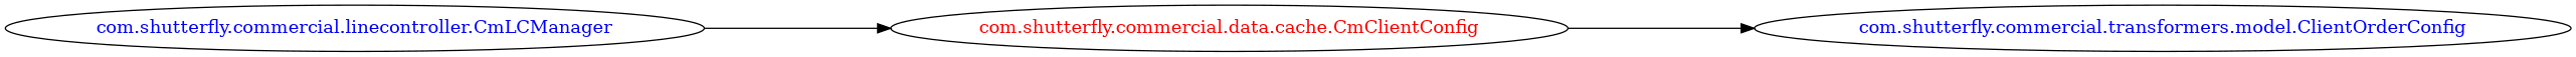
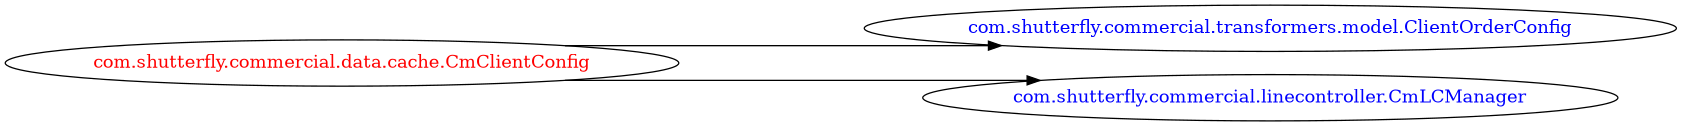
  digraph {
    concentrate=true
    rankdir=LR
    ranksep=2.0
    splines=ortho
    node [fontcolor=blue]
    "com.shutterfly.commercial.data.cache.CmClientConfig" [fontcolor=red]
    "com.shutterfly.commercial.transformers.model.ClientOrderConfig"
    "com.shutterfly.commercial.linecontroller.CmLCManager"
    "com.shutterfly.commercial.data.cache.CmClientConfig" -> "com.shutterfly.commercial.transformers.model.ClientOrderConfig"
-   "com.shutterfly.commercial.linecontroller.CmLCManager" -> "com.shutterfly.commercial.data.cache.CmClientConfig"
+   "com.shutterfly.commercial.data.cache.CmClientConfig" -> "com.shutterfly.commercial.linecontroller.CmLCManager"
  }
